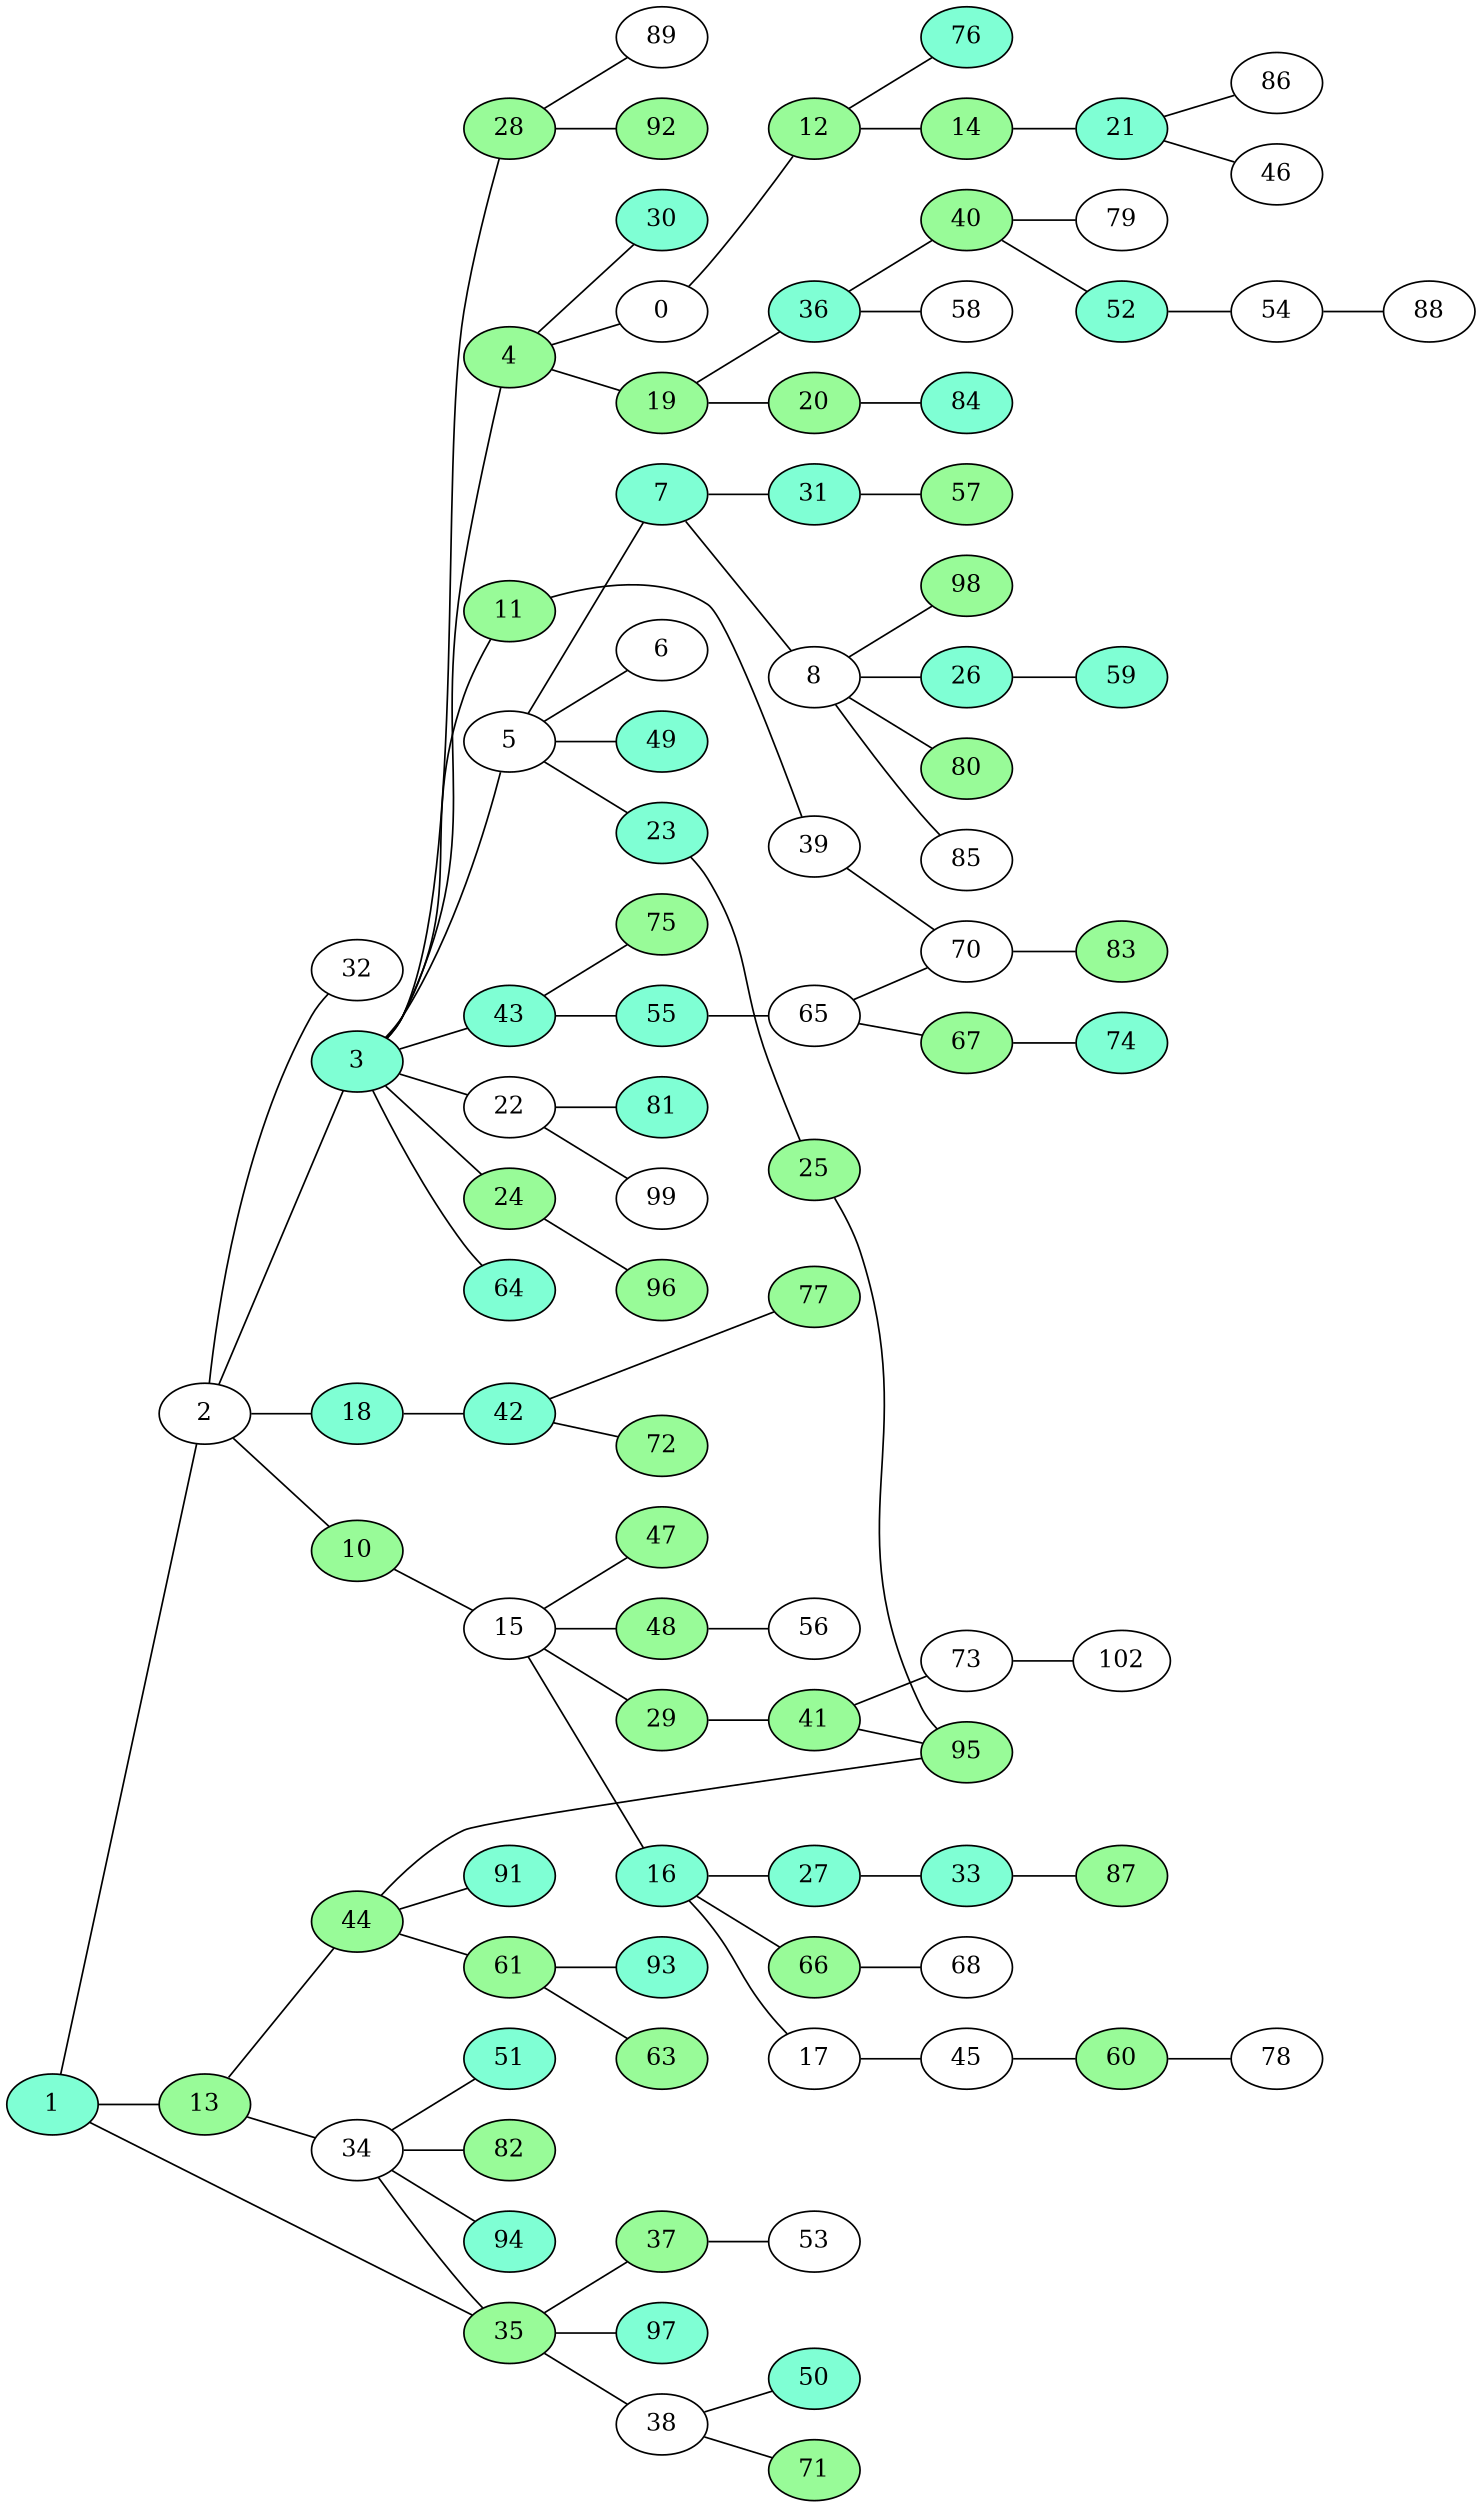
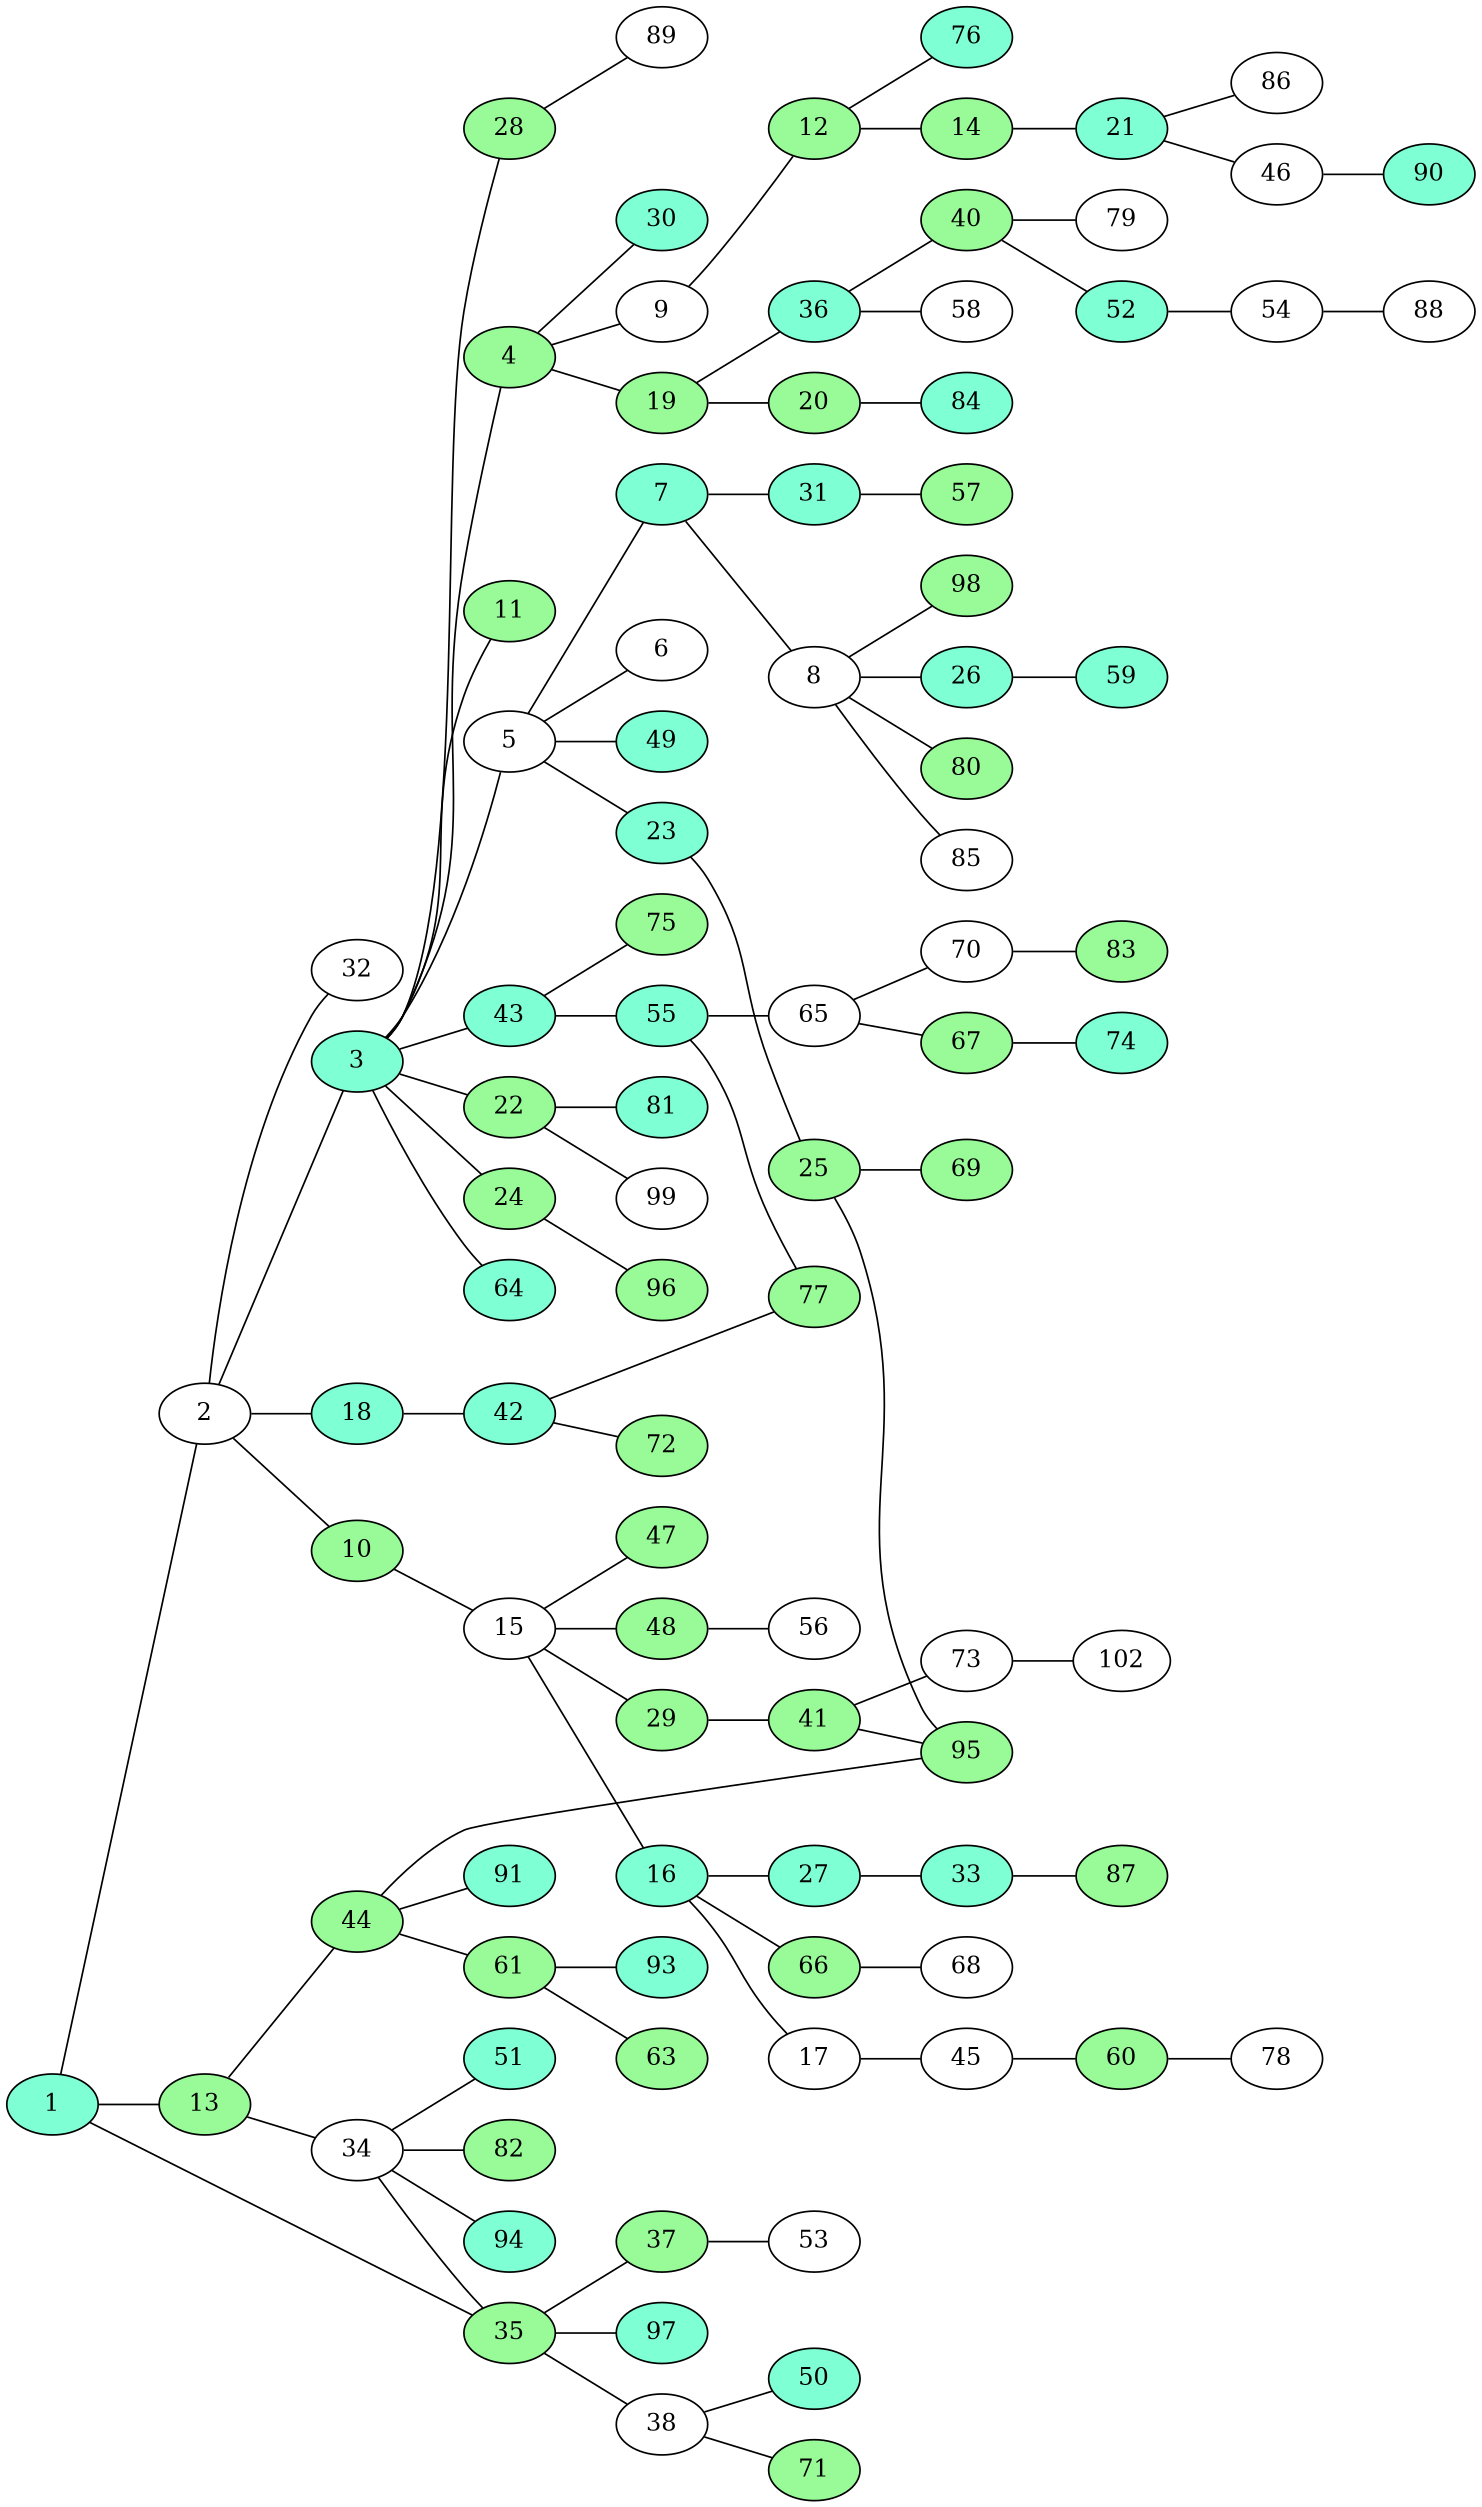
  graph {
    rankdir=LR
    node [fillcolor=palegreen style=filled]
    1 [fillcolor=aquamarine]
    2 [fillcolor=white]
    13
    35
    3 [fillcolor=aquamarine]
    10
    18 [fillcolor=aquamarine]
    32 [fillcolor=white]
    34 [fillcolor=white]
    44
    37
    38 [fillcolor=white]
    97 [fillcolor=aquamarine]
    4
    5 [fillcolor=white]
    11
-   22 [fillcolor=white]
+   22
    24
    28
    43 [fillcolor=aquamarine]
    64 [fillcolor=aquamarine]
    15 [fillcolor=white]
    42 [fillcolor=aquamarine]
    51 [fillcolor=aquamarine]
    82
    94 [fillcolor=aquamarine]
    95
    61
    91 [fillcolor=aquamarine]
    53 [fillcolor=white]
    50 [fillcolor=aquamarine]
    71
-   9 [fillcolor=white label=0]
+   9 [fillcolor=white]
    19
    30 [fillcolor=aquamarine]
    6 [fillcolor=white]
    7 [fillcolor=aquamarine]
    23 [fillcolor=aquamarine]
    49 [fillcolor=aquamarine]
-   39 [fillcolor=white]
    81 [fillcolor=aquamarine]
    99 [fillcolor=white]
    96
    89 [fillcolor=white]
-   92
    55 [fillcolor=aquamarine]
    75
    16 [fillcolor=aquamarine]
    29
    47
    48
    72
    77
    12
    20
    36 [fillcolor=aquamarine]
    8 [fillcolor=white]
    31 [fillcolor=aquamarine]
    25
    70 [fillcolor=white]
    65 [fillcolor=white]
    14
    76 [fillcolor=aquamarine]
    84 [fillcolor=aquamarine]
    58 [fillcolor=white]
    40
    26 [fillcolor=aquamarine]
    80
    85 [fillcolor=white]
    98
    57
+   69
    59 [fillcolor=aquamarine]
    21 [fillcolor=aquamarine]
    17 [fillcolor=white]
    27 [fillcolor=aquamarine]
    66
    41
    56 [fillcolor=white]
    83
    46 [fillcolor=white]
    86 [fillcolor=white]
    63
    93 [fillcolor=aquamarine]
+   90 [fillcolor=aquamarine]
    45 [fillcolor=white]
    33 [fillcolor=aquamarine]
    68 [fillcolor=white]
    73 [fillcolor=white]
    60
    87
    78 [fillcolor=white]
    52 [fillcolor=aquamarine]
    79 [fillcolor=white]
    n95 [fillcolor=white label=102]
    54 [fillcolor=white]
    88 [fillcolor=white]
    67
    74 [fillcolor=aquamarine]
    1 -- 2
    1 -- 13
    1 -- 35
    2 -- 3
    2 -- 10
    2 -- 18
    2 -- 32
    13 -- 34
    13 -- 44
    35 -- 37
    35 -- 38
    35 -- 97
    3 -- 4
    3 -- 5
    3 -- 11
    3 -- 22
    3 -- 24
    3 -- 28
    3 -- 43
    3 -- 64
    10 -- 15
    18 -- 42
    34 -- 35
    34 -- 51
    34 -- 82
    34 -- 94
    44 -- 95
    44 -- 61
    44 -- 91
    37 -- 53
    38 -- 50
    38 -- 71
    4 -- 9
    4 -- 19
    4 -- 30
    5 -- 6
    5 -- 7
    5 -- 23
    5 -- 49
-   11 -- 39
    22 -- 81
    22 -- 99
    24 -- 96
    28 -- 89
-   28 -- 92
    43 -- 55
    43 -- 75
    15 -- 16
    15 -- 29
    15 -- 47
    15 -- 48
    42 -- 72
    42 -- 77
    61 -- 63
    61 -- 93
    9 -- 12
    19 -- 20
    19 -- 36
    7 -- 8
    7 -- 31
    23 -- 25
-   39 -- 70
+   55 -- 77
    55 -- 65
    16 -- 17
    16 -- 27
    16 -- 66
    29 -- 41
    48 -- 56
    12 -- 14
    12 -- 76
    20 -- 84
    36 -- 58
    36 -- 40
    8 -- 26
    8 -- 80
    8 -- 85
    8 -- 98
    31 -- 57
    25 -- 95
+   25 -- 69
    70 -- 83
    65 -- 70
    65 -- 67
    14 -- 21
    40 -- 52
    40 -- 79
    26 -- 59
    21 -- 46
    21 -- 86
    17 -- 45
    27 -- 33
    66 -- 68
    41 -- 95
    41 -- 73
+   46 -- 90
    45 -- 60
    33 -- 87
    73 -- n95
    60 -- 78
    52 -- 54
    54 -- 88
    67 -- 74
  }
